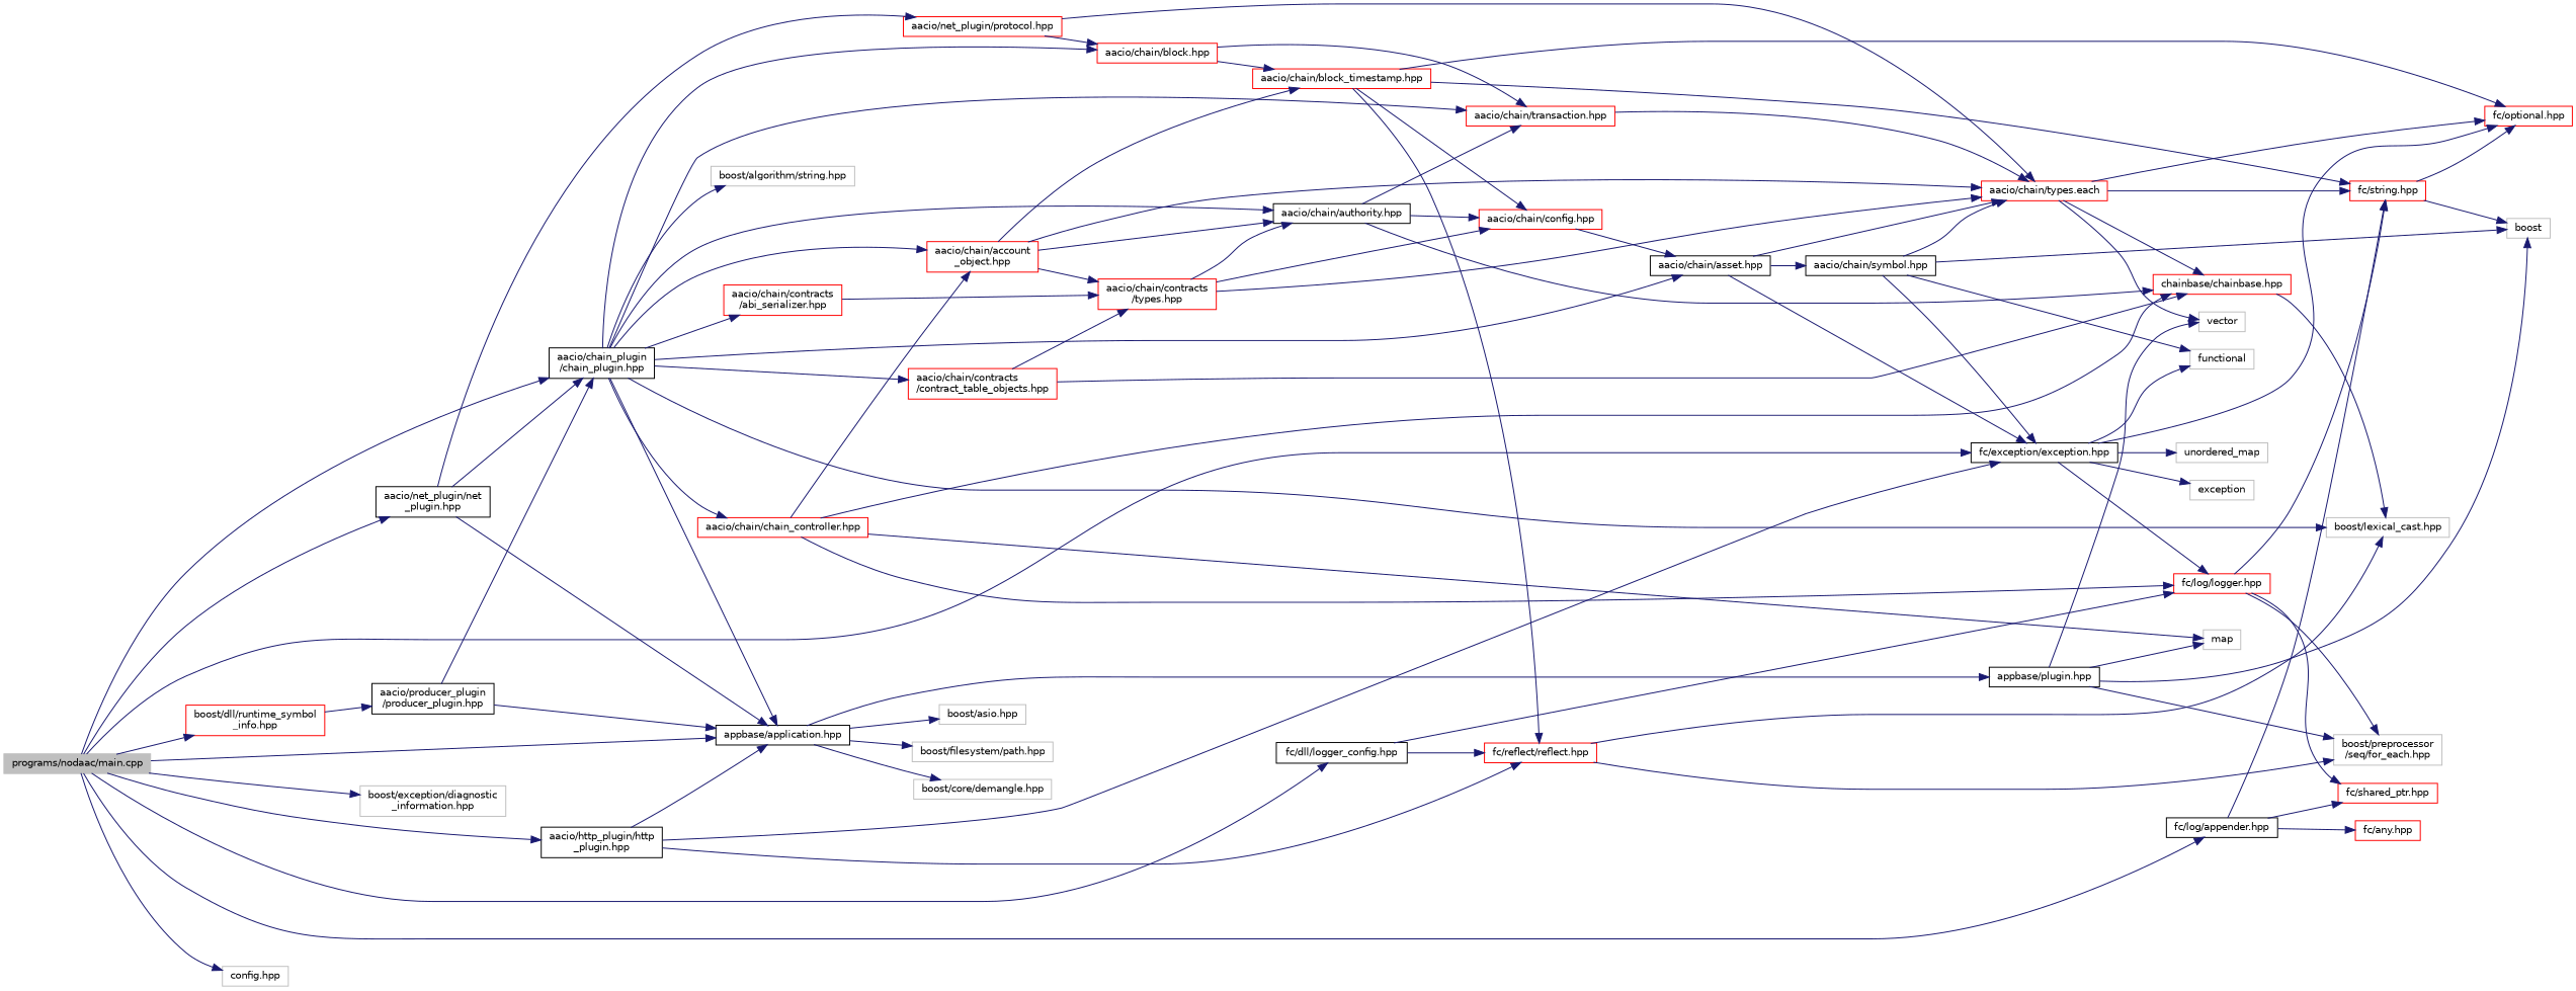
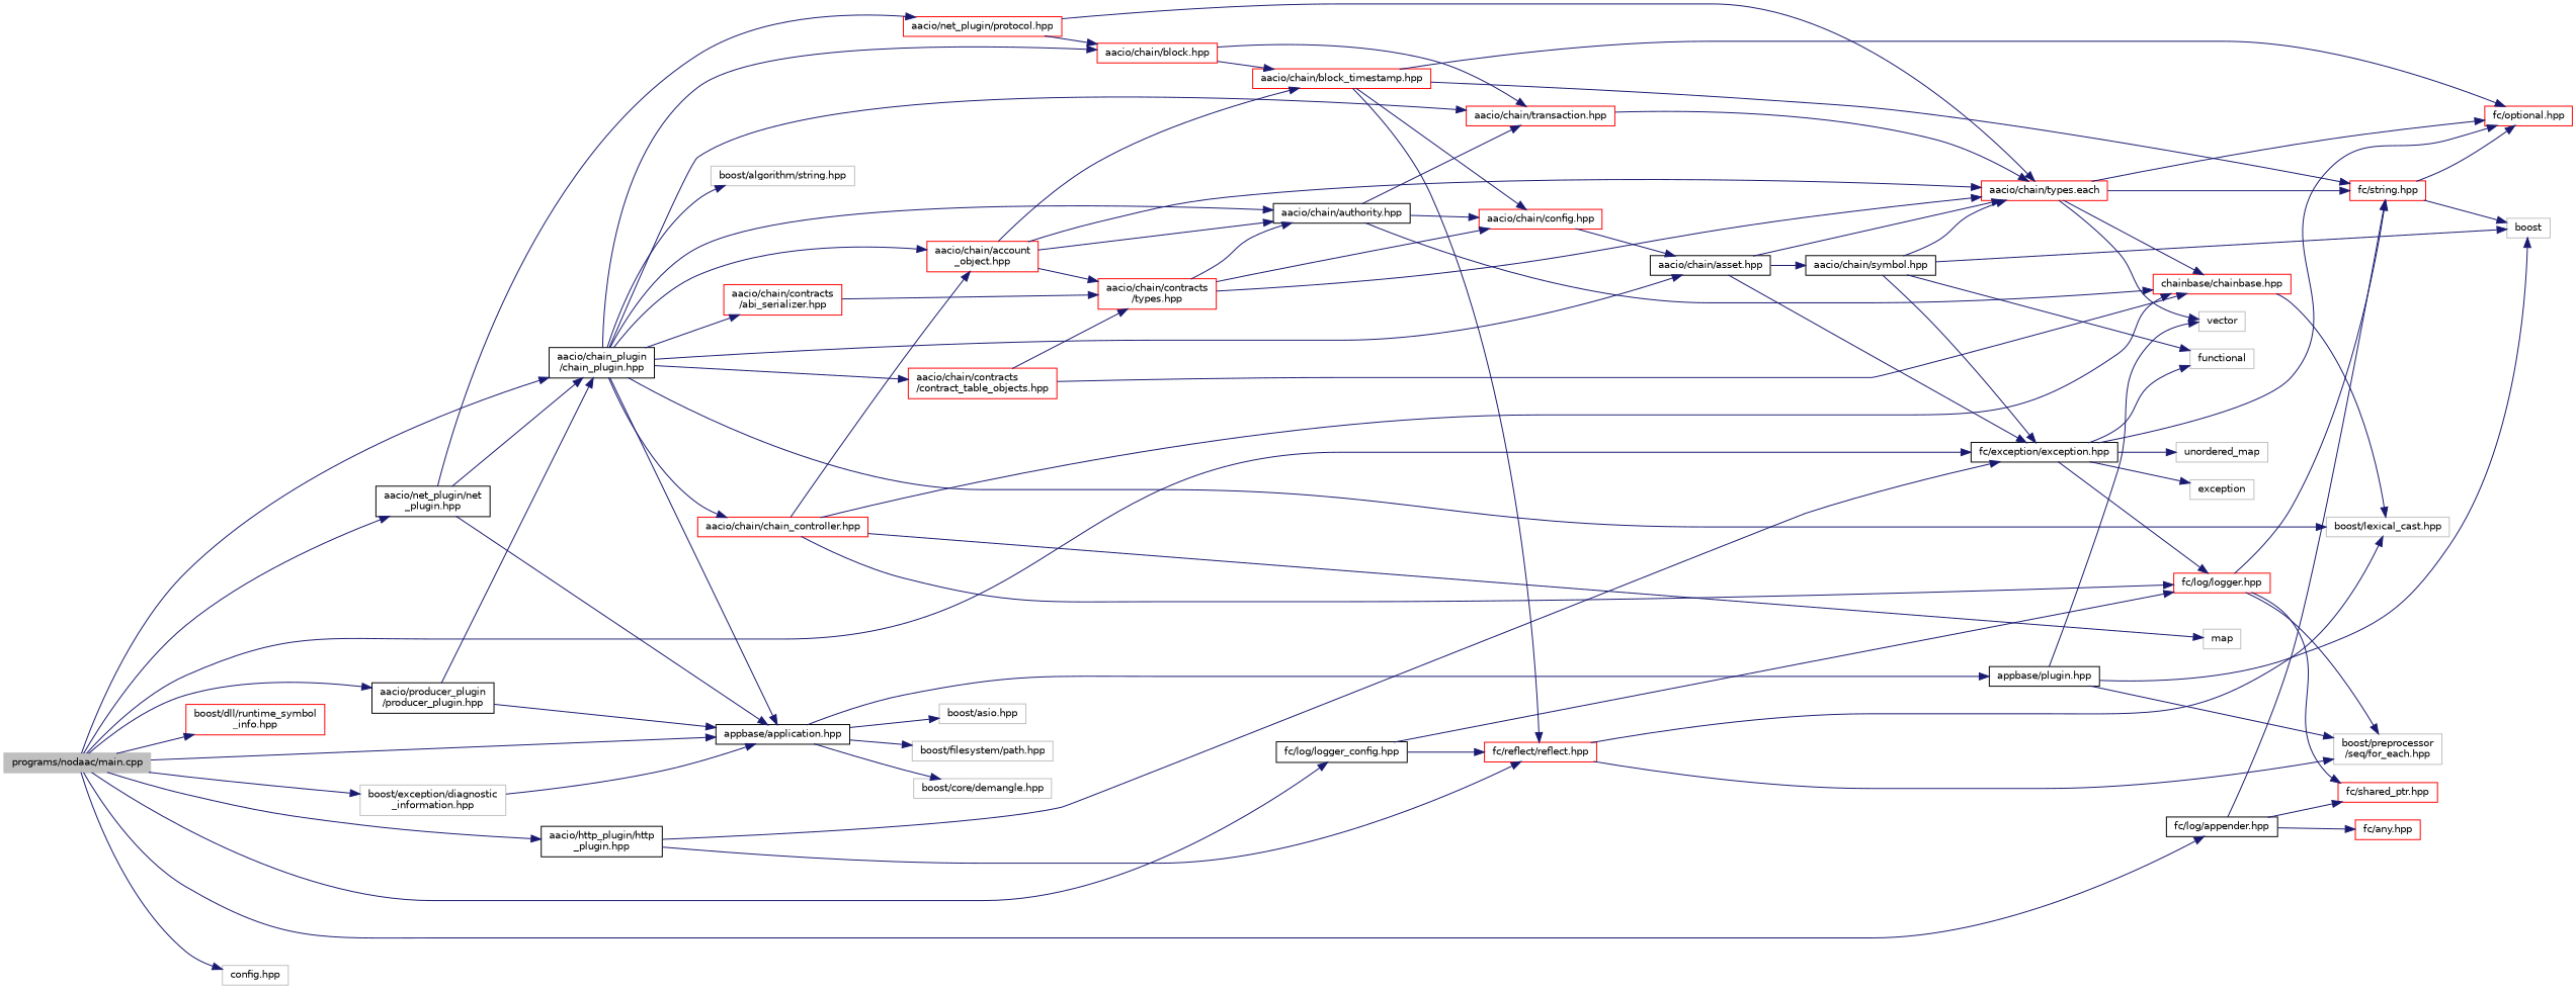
  digraph {
    rankdir=LR
    node [color=red fillcolor=white fontname=Helvetica fontsize=10 shape=record style=filled]
    edge [color=midnightblue fontname=Helvetica fontsize=10 labelfontname=Helvetica labelfontsize=10 style=solid]
    n1 [color=grey75 fillcolor=grey75 fontcolor=black height=0.2 label="programs/nodaac/main.cpp" width=0.4]
    n2 [color=black height=0.2 label="appbase/application.hpp" width=0.4]
    n3 [color=black height=0.2 label="aacio/chain_plugin\l/chain_plugin.hpp" width=0.4]
    n4 [color=black height=0.2 label="fc/exception/exception.hpp" width=0.4]
    n5 [color=black height=0.2 label="aacio/http_plugin/http\l_plugin.hpp" width=0.4]
    n6 [color=black height=0.2 label="aacio/net_plugin/net\l_plugin.hpp" width=0.4]
    n7 [color=black height=0.2 label="aacio/producer_plugin\l/producer_plugin.hpp" width=0.4]
-   n8 [color=black height=0.2 label="fc/dll/logger_config.hpp" width=0.4]
+   n8 [color=black height=0.2 label="fc/log/logger_config.hpp" width=0.4]
    n9 [color=black height=0.2 label="fc/log/appender.hpp" width=0.4]
    n10 [height=0.2 label="boost/dll/runtime_symbol\l_info.hpp" width=0.4]
    n11 [color=grey75 height=0.2 label="boost/exception/diagnostic\l_information.hpp" width=0.4]
    n12 [color=grey75 height=0.2 label="config.hpp" width=0.4]
    n13 [color=black height=0.2 label="appbase/plugin.hpp" width=0.4]
    n14 [color=grey75 height=0.2 label="boost/filesystem/path.hpp" width=0.4]
    n15 [color=grey75 height=0.2 label="boost/core/demangle.hpp" width=0.4]
    n16 [color=grey75 height=0.2 label="boost/asio.hpp" width=0.4]
    n17 [color=black height=0.2 label="aacio/chain/asset.hpp" width=0.4]
    n18 [color=grey75 height=0.2 label="boost/lexical_cast.hpp" width=0.4]
    n19 [color=black height=0.2 label="aacio/chain/authority.hpp" width=0.4]
    n20 [height=0.2 label="aacio/chain/transaction.hpp" width=0.4]
    n21 [height=0.2 label="aacio/chain/account\l_object.hpp" width=0.4]
    n22 [height=0.2 label="aacio/chain/block.hpp" width=0.4]
    n23 [height=0.2 label="aacio/chain/chain_controller.hpp" width=0.4]
    n24 [height=0.2 label="aacio/chain/contracts\l/contract_table_objects.hpp" width=0.4]
    n25 [height=0.2 label="aacio/chain/contracts\l/abi_serializer.hpp" width=0.4]
    n26 [color=grey75 height=0.2 label="boost/algorithm/string.hpp" width=0.4]
    n27 [height=0.2 label="fc/log/logger.hpp" width=0.4]
    n28 [height=0.2 label="fc/optional.hpp" width=0.4]
    n29 [color=grey75 height=0.2 label=exception width=0.4]
    n30 [color=grey75 height=0.2 label=functional width=0.4]
    n31 [color=grey75 height=0.2 label=unordered_map width=0.4]
    n32 [height=0.2 label="fc/reflect/reflect.hpp" width=0.4]
    n33 [height=0.2 label="aacio/net_plugin/protocol.hpp" width=0.4]
    n34 [height=0.2 label="fc/string.hpp" width=0.4]
    n35 [height=0.2 label="fc/shared_ptr.hpp" width=0.4]
    n36 [height=0.2 label="fc/any.hpp" width=0.4]
    n37 [color=grey75 height=0.2 label="boost/preprocessor\l/seq/for_each.hpp" width=0.4]
    n38 [color=grey75 height=0.2 label=boost width=0.4]
    n39 [color=grey75 height=0.2 label=vector width=0.4]
    n40 [color=grey75 height=0.2 label=map width=0.4]
    n41 [height=0.2 label="aacio/chain/types.each" width=0.4]
    n42 [color=black height=0.2 label="aacio/chain/symbol.hpp" width=0.4]
    n43 [height=0.2 label="chainbase/chainbase.hpp" width=0.4]
    n44 [height=0.2 label="aacio/chain/config.hpp" width=0.4]
    n45 [height=0.2 label="aacio/chain/block_timestamp.hpp" width=0.4]
    n46 [height=0.2 label="aacio/chain/contracts\l/types.hpp" width=0.4]
    n1 -> n2
    n1 -> n3
    n1 -> n4
    n1 -> n5
    n1 -> n6
-   n10 -> n7
+   n1 -> n7
    n1 -> n8
    n1 -> n9
    n1 -> n10
    n1 -> n11
    n1 -> n12
    n2 -> n13
    n2 -> n14
    n2 -> n15
    n2 -> n16
    n3 -> n2
    n3 -> n17
    n3 -> n18
    n3 -> n19
    n3 -> n20
    n3 -> n21
    n3 -> n22
    n3 -> n23
    n3 -> n24
    n3 -> n25
    n3 -> n26
    n4 -> n27
    n4 -> n28
    n4 -> n29
    n4 -> n30
    n4 -> n31
-   n5 -> n2
+   n11 -> n2
    n5 -> n4
    n5 -> n32
    n6 -> n2
    n6 -> n3
    n6 -> n33
    n7 -> n2
    n7 -> n3
    n8 -> n27
    n8 -> n32
    n9 -> n34
    n9 -> n35
    n9 -> n36
    n13 -> n37
    n13 -> n38
    n13 -> n39
-   n13 -> n40
    n17 -> n4
    n17 -> n41
    n17 -> n42
    n19 -> n20
    n19 -> n43
    n19 -> n44
    n20 -> n41
    n21 -> n19
    n21 -> n41
    n21 -> n45
    n21 -> n46
    n22 -> n20
    n22 -> n45
    n23 -> n21
    n23 -> n27
    n23 -> n40
    n23 -> n43
    n24 -> n43
    n24 -> n46
    n25 -> n46
    n27 -> n34
    n27 -> n35
    n27 -> n37
    n32 -> n18
    n32 -> n37
    n33 -> n22
    n33 -> n41
    n34 -> n28
    n34 -> n38
    n41 -> n28
    n41 -> n34
    n41 -> n39
    n41 -> n43
    n42 -> n4
    n42 -> n30
    n42 -> n38
    n42 -> n41
    n43 -> n18
    n44 -> n17
    n45 -> n28
    n45 -> n32
    n45 -> n34
    n45 -> n44
    n46 -> n19
    n46 -> n41
    n46 -> n44
  }
